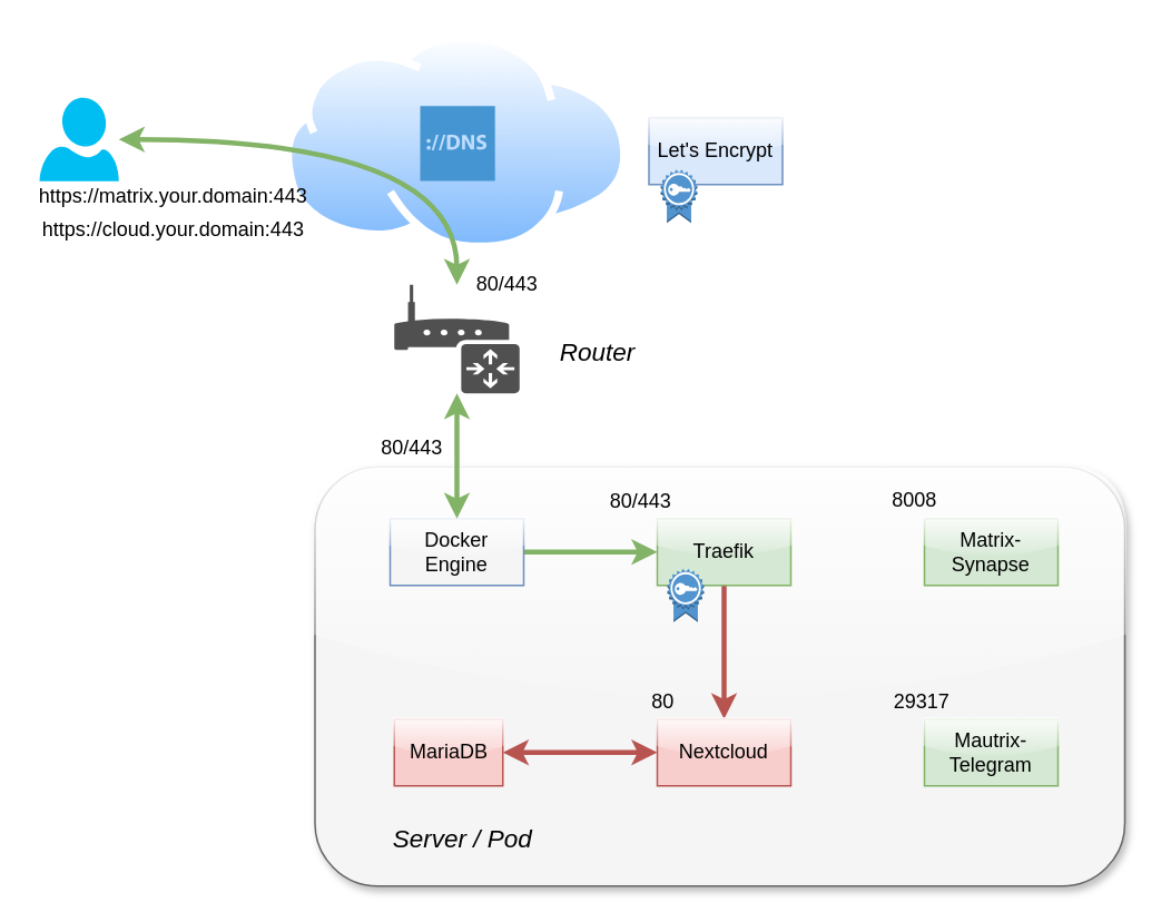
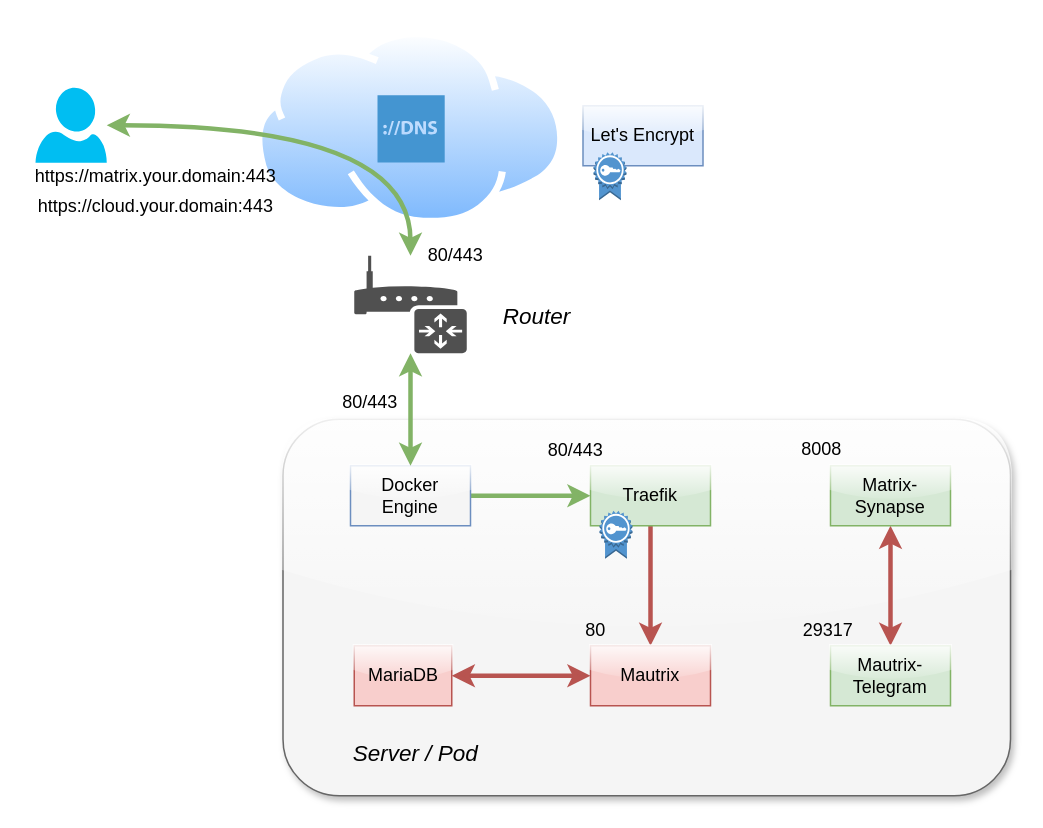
  <mxCell id="0" />
  <mxCell id="1" parent="0" />
  <mxCell id="2" value="" style="rounded=1;whiteSpace=wrap;html=1;glass=1;fillColor=#f5f5f5;strokeColor=#666666;fontColor=#333333;comic=0;shadow=1;" parent="1" vertex="1"><mxGeometry x="188" y="279" width="485" height="251" as="geometry" /></mxCell>
  <mxCell id="3" value="" style="aspect=fixed;perimeter=ellipsePerimeter;html=1;align=center;shadow=0;dashed=0;spacingTop=3;image;image=img/lib/active_directory/internet_cloud.svg;glass=1;" parent="1" vertex="1"><mxGeometry x="170" y="20" width="206" height="130" as="geometry" /></mxCell>
  <mxCell id="4" value="" style="edgeStyle=orthogonalEdgeStyle;rounded=0;orthogonalLoop=1;jettySize=auto;html=1;strokeWidth=3;fillColor=#d5e8d4;strokeColor=#82b366;" parent="1" source="6" target="10" edge="1"><mxGeometry relative="1" as="geometry" /></mxCell>
  <mxCell id="5" value="" style="edgeStyle=orthogonalEdgeStyle;rounded=0;orthogonalLoop=1;jettySize=auto;html=1;strokeWidth=3;exitX=0.5;exitY=1;exitDx=0;exitDy=0;fillColor=#f8cecc;strokeColor=#b85450;" edge="1" parent="1" source="10" target="8"><mxGeometry relative="1" as="geometry" /></mxCell>
  <mxCell id="6" value="Docker&lt;br&gt;Engine" style="rounded=0;whiteSpace=wrap;html=1;fillColor=#f5f5f5;strokeColor=#6c8ebf;glass=1;" parent="1" vertex="1"><mxGeometry x="233" y="310" width="80" height="40" as="geometry" /></mxCell>
  <mxCell id="7" value="" style="edgeStyle=orthogonalEdgeStyle;rounded=0;orthogonalLoop=1;jettySize=auto;html=1;strokeWidth=3;startArrow=classic;startFill=1;fillColor=#f8cecc;strokeColor=#b85450;" edge="1" parent="1" source="8" target="9"><mxGeometry relative="1" as="geometry" /></mxCell>
- <mxCell id="8" value="Nextcloud" style="rounded=0;whiteSpace=wrap;html=1;fillColor=#f8cecc;strokeColor=#b85450;glass=1;" vertex="1" parent="1"><mxGeometry x="393" y="430" width="80" height="40" as="geometry" /></mxCell>
+ <mxCell id="8" value="Mautrix" style="rounded=0;whiteSpace=wrap;html=1;fillColor=#f8cecc;strokeColor=#b85450;glass=1;" vertex="1" parent="1"><mxGeometry x="393" y="430" width="80" height="40" as="geometry" /></mxCell>
  <mxCell id="9" value="MariaDB" style="rounded=0;whiteSpace=wrap;html=1;fillColor=#f8cecc;strokeColor=#b85450;glass=1;" vertex="1" parent="1"><mxGeometry x="235.5" y="430" width="65" height="40" as="geometry" /></mxCell>
  <mxCell id="10" value="Traefik" style="rounded=0;whiteSpace=wrap;html=1;fillColor=#d5e8d4;strokeColor=#82b366;glass=1;" parent="1" vertex="1"><mxGeometry x="393" y="310" width="80" height="40" as="geometry" /></mxCell>
+ <mxCell id="11" value="" style="edgeStyle=orthogonalEdgeStyle;rounded=0;orthogonalLoop=1;jettySize=auto;html=1;strokeWidth=3;startArrow=classic;startFill=1;fillColor=#f8cecc;strokeColor=#b85450;" parent="1" source="12" target="13" edge="1"><mxGeometry relative="1" as="geometry" /></mxCell>
  <mxCell id="12" value="Matrix-Synapse" style="rounded=0;whiteSpace=wrap;html=1;fillColor=#d5e8d4;strokeColor=#82b366;glass=1;" parent="1" vertex="1"><mxGeometry x="553" y="310" width="80" height="40" as="geometry" /></mxCell>
  <mxCell id="13" value="Mautrix-Telegram" style="rounded=0;whiteSpace=wrap;html=1;fillColor=#d5e8d4;strokeColor=#82b366;glass=1;" parent="1" vertex="1"><mxGeometry x="553" y="430" width="80" height="40" as="geometry" /></mxCell>
  <mxCell id="14" value="" style="edgeStyle=orthogonalEdgeStyle;rounded=0;orthogonalLoop=1;jettySize=auto;html=1;startArrow=classic;startFill=1;strokeWidth=3;fillColor=#d5e8d4;strokeColor=#82b366;" parent="1" source="15" target="6" edge="1"><mxGeometry relative="1" as="geometry" /></mxCell>
  <mxCell id="15" value="" style="pointerEvents=1;shadow=0;dashed=0;html=1;strokeColor=none;fillColor=#505050;labelPosition=center;verticalLabelPosition=bottom;verticalAlign=top;outlineConnect=0;align=center;shape=mxgraph.office.devices.router;glass=1;" parent="1" vertex="1"><mxGeometry x="235.5" y="170" width="75" height="65" as="geometry" /></mxCell>
  <mxCell id="16" value="" style="shadow=0;dashed=0;html=1;strokeColor=none;fillColor=#4495D1;labelPosition=center;verticalLabelPosition=bottom;verticalAlign=top;align=center;outlineConnect=0;shape=mxgraph.veeam.dns;glass=1;" parent="1" vertex="1"><mxGeometry x="251" y="63" width="44.8" height="44.8" as="geometry" /></mxCell>
  <mxCell id="17" value="" style="edgeStyle=orthogonalEdgeStyle;curved=1;rounded=0;orthogonalLoop=1;jettySize=auto;html=1;startArrow=classic;startFill=1;strokeWidth=3;fillColor=#d5e8d4;strokeColor=#82b366;" parent="1" source="18" target="15" edge="1"><mxGeometry relative="1" as="geometry"><mxPoint x="150.5" y="83" as="targetPoint" /></mxGeometry></mxCell>
  <mxCell id="18" value="" style="verticalLabelPosition=bottom;html=1;verticalAlign=top;align=center;strokeColor=none;fillColor=#00BEF2;shape=mxgraph.azure.user;glass=1;" parent="1" vertex="1"><mxGeometry x="23" y="58" width="47.5" height="50" as="geometry" /></mxCell>
  <mxCell id="19" value="https://matrix.your.domain:443" style="text;html=1;resizable=0;points=[];autosize=1;align=left;verticalAlign=top;spacingTop=-4;" parent="1" vertex="1"><mxGeometry x="20.5" y="107" width="180" height="20" as="geometry" /></mxCell>
  <mxCell id="20" value="80/443" style="text;html=1;resizable=0;points=[];autosize=1;align=left;verticalAlign=top;spacingTop=-4;" parent="1" vertex="1"><mxGeometry x="225.5" y="258" width="50" height="20" as="geometry" /></mxCell>
  <mxCell id="21" value="80/443" style="text;html=1;resizable=0;points=[];autosize=1;align=left;verticalAlign=top;spacingTop=-4;" parent="1" vertex="1"><mxGeometry x="283" y="160" width="50" height="20" as="geometry" /></mxCell>
  <mxCell id="22" value="80/443" style="text;html=1;resizable=0;points=[];autosize=1;align=left;verticalAlign=top;spacingTop=-4;" parent="1" vertex="1"><mxGeometry x="363" y="290" width="50" height="20" as="geometry" /></mxCell>
  <mxCell id="23" value="8008" style="text;html=1;resizable=0;points=[];autosize=1;align=left;verticalAlign=top;spacingTop=-4;" parent="1" vertex="1"><mxGeometry x="532" y="289" width="40" height="20" as="geometry" /></mxCell>
  <mxCell id="24" value="29317" style="text;html=1;resizable=0;points=[];autosize=1;align=left;verticalAlign=top;spacingTop=-4;" parent="1" vertex="1"><mxGeometry x="533" y="410" width="50" height="20" as="geometry" /></mxCell>
  <mxCell id="25" value="Let's Encrypt" style="rounded=0;whiteSpace=wrap;html=1;fillColor=#dae8fc;strokeColor=#6c8ebf;glass=1;" parent="1" vertex="1"><mxGeometry x="388" y="70" width="80" height="40" as="geometry" /></mxCell>
  <mxCell id="26" value="" style="outlineConnect=0;dashed=0;verticalLabelPosition=bottom;verticalAlign=top;align=center;html=1;shape=mxgraph.aws3.certificate;fillColor=#5294CF;gradientColor=none;glass=1;" parent="1" vertex="1"><mxGeometry x="395" y="101" width="22" height="32" as="geometry" /></mxCell>
  <mxCell id="27" value="" style="outlineConnect=0;dashed=0;verticalLabelPosition=bottom;verticalAlign=top;align=center;html=1;shape=mxgraph.aws3.certificate;fillColor=#5294CF;gradientColor=none;glass=1;" parent="1" vertex="1"><mxGeometry x="399" y="340" width="22" height="32" as="geometry" /></mxCell>
  <mxCell id="28" value="Server / Pod" style="text;html=1;resizable=0;points=[];autosize=1;align=left;verticalAlign=top;spacingTop=-4;fontSize=15;fontStyle=2" parent="1" vertex="1"><mxGeometry x="233" y="490" width="100" height="20" as="geometry" /></mxCell>
  <mxCell id="29" value="Router" style="text;html=1;resizable=0;points=[];autosize=1;align=left;verticalAlign=top;spacingTop=-4;fontSize=15;fontStyle=2" parent="1" vertex="1"><mxGeometry x="333" y="199" width="60" height="20" as="geometry" /></mxCell>
  <mxCell id="30" value="80" style="text;html=1;resizable=0;points=[];autosize=1;align=left;verticalAlign=top;spacingTop=-4;" vertex="1" parent="1"><mxGeometry x="388" y="410" width="30" height="20" as="geometry" /></mxCell>
  <mxCell id="31" value="https://cloud.your.domain:443" style="text;html=1;resizable=0;points=[];autosize=1;align=left;verticalAlign=top;spacingTop=-4;" vertex="1" parent="1"><mxGeometry x="23" y="127" width="180" height="20" as="geometry" /></mxCell>
